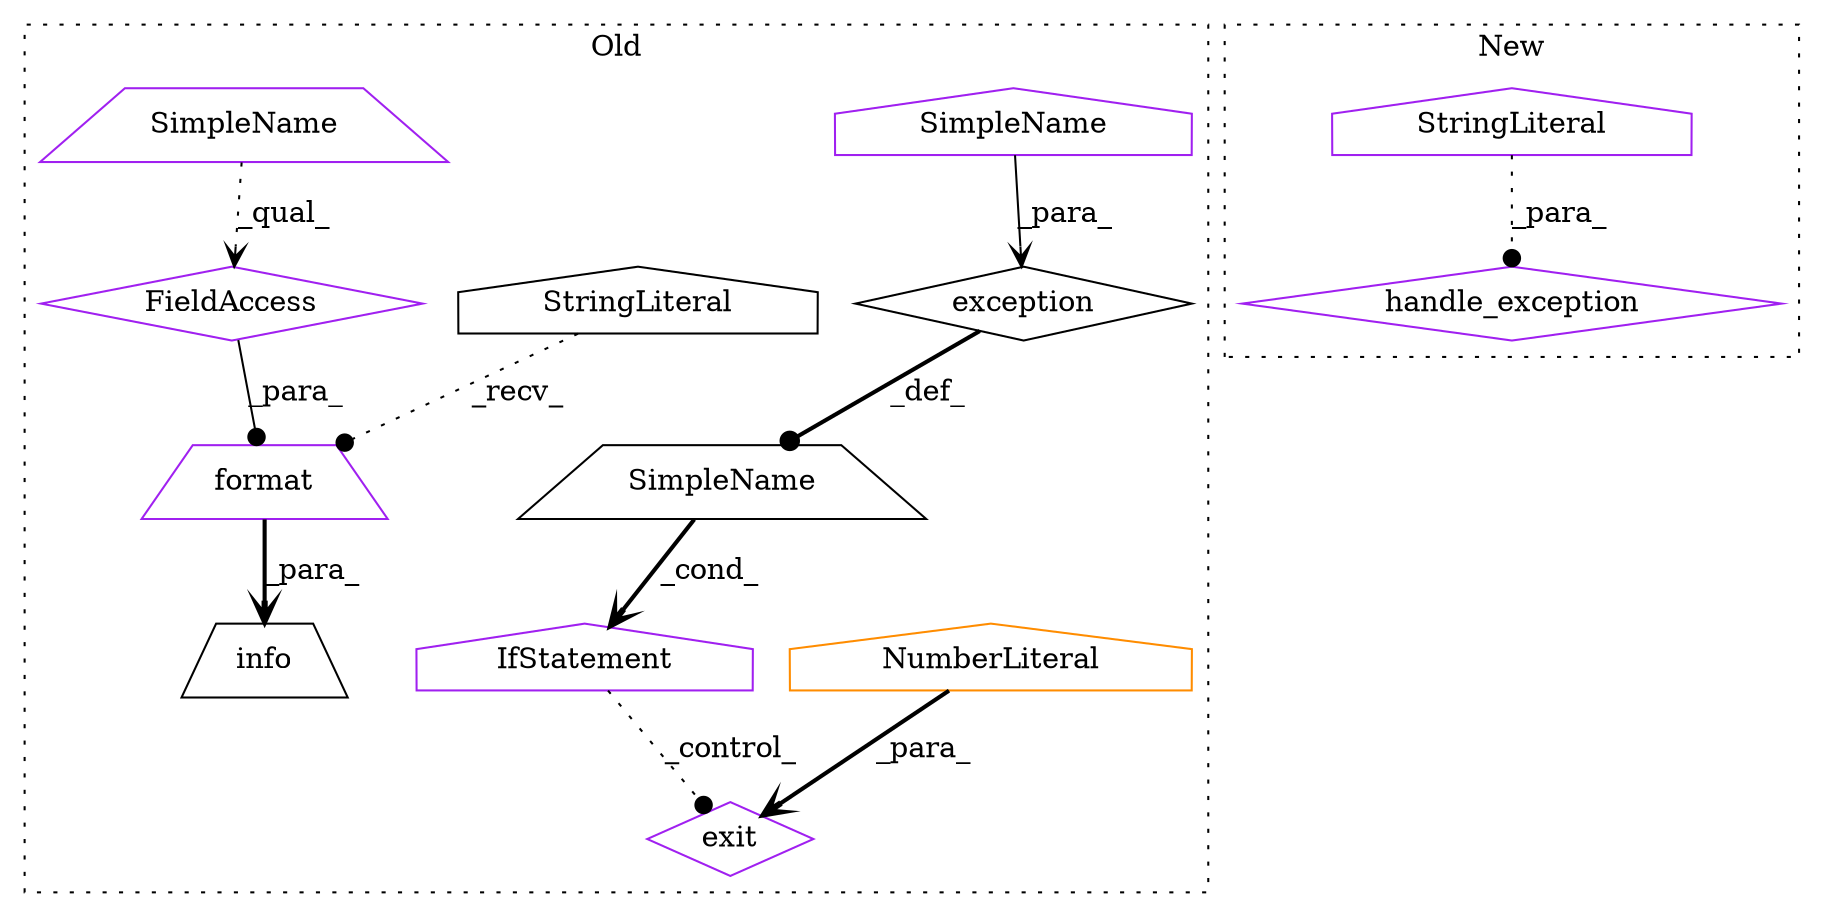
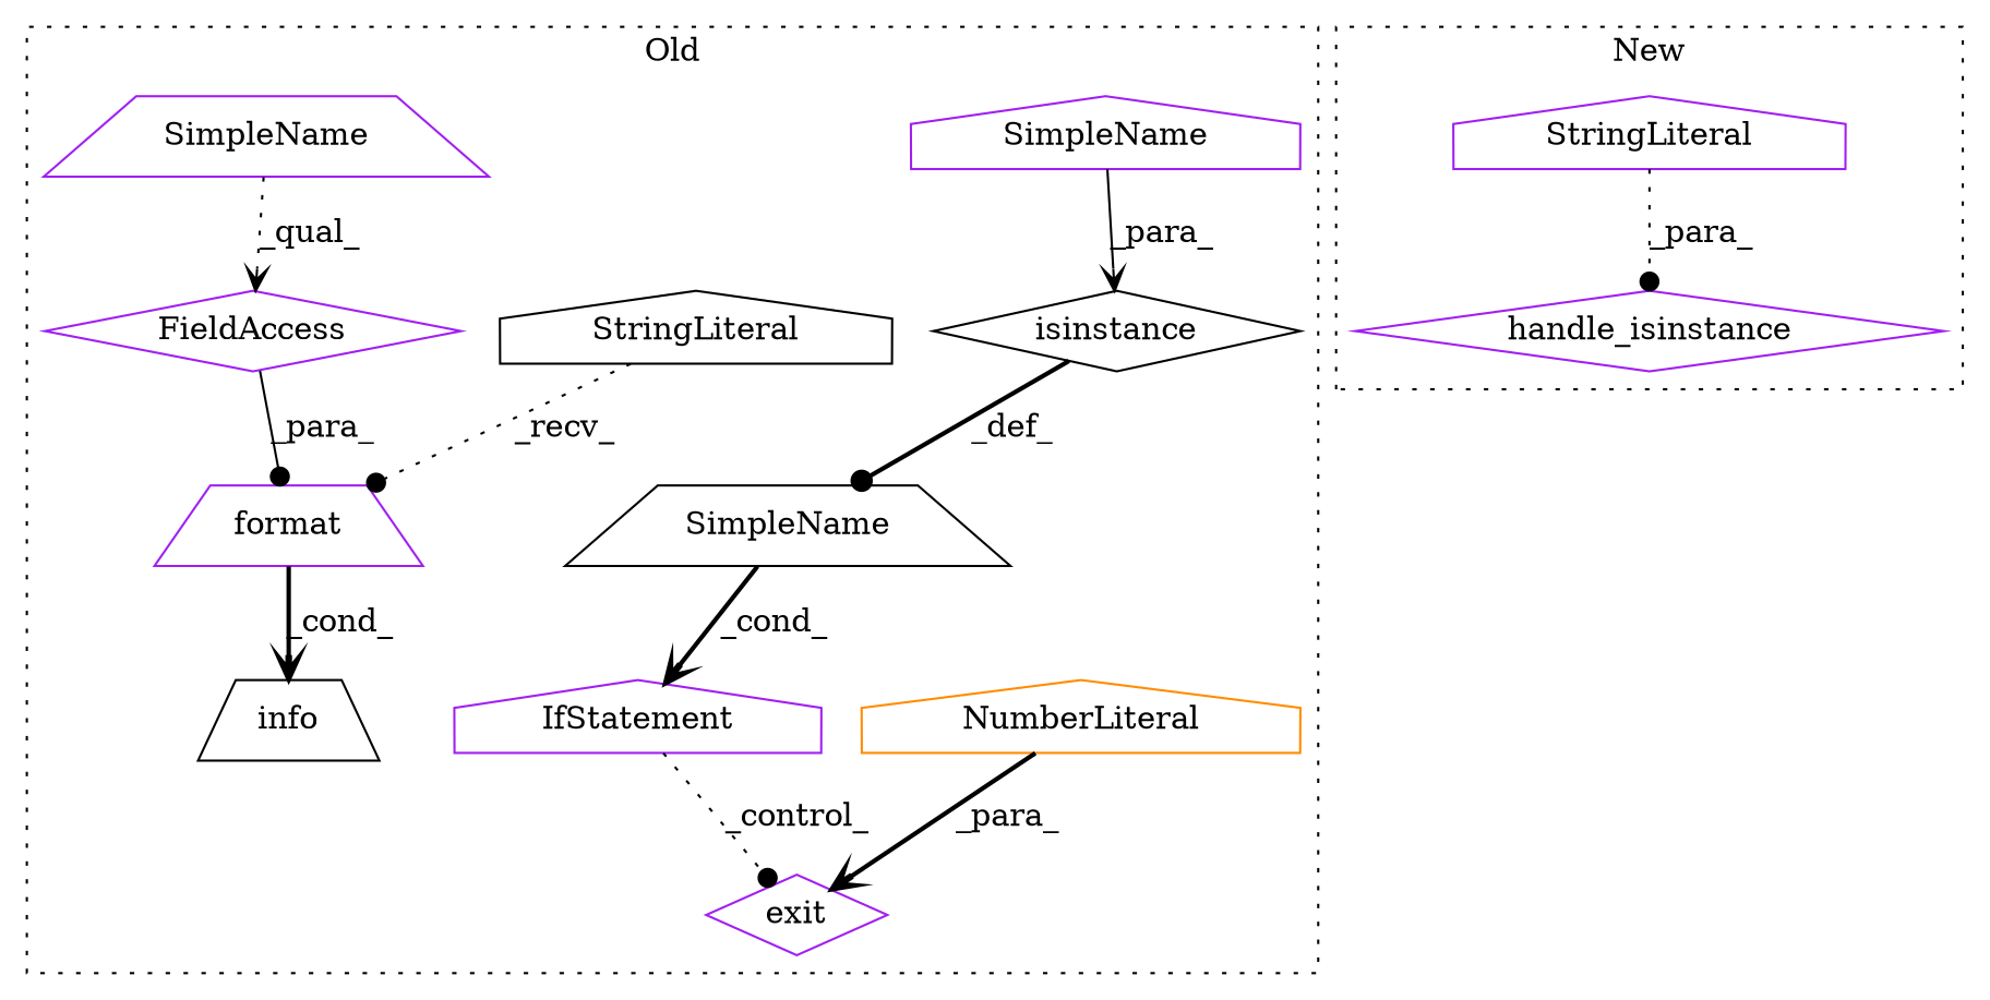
  digraph {
    node [a=32 color=purple l=1 s=2139 shape=house]
    edge [arrowhead=dot style=bold]
-   n1 [color=black l="11,1" label=exception s="2162,2194" shape=diamond]
+   n1 [color=black l="11,1" label=isinstance s="2162,2194" shape=diamond]
    n2 [a=22 l=9 label=FieldAccess shape=diamond]
    n3 [l="5,1" label=exit s="2211,2217" shape=diamond]
    n4 [a=34 color=darkorange label=NumberLiteral s=2216]
    n5 [a=42 color=black label=SimpleName shape=trapezium l="" s=""]
    n6 [a=25 l="4,2" label=IfStatement s="2158,2195"]
    n7 [l="7,1" label=format s="2132,2148" shape=trapezium]
    n8 [a=45 color=black l=34 label=StringLiteral s=2097]
    n9 [color=black l="5,1" label=info s="2092,2149" shape=trapezium]
    n10 [a=42 label=SimpleName s=2173]
    n11 [a=42 label=SimpleName shape=trapezium]
-   n12 [l="17,1" label=handle_exception s="1757,1806" shape=diamond]
+   n12 [l="17,1" label=handle_isinstance s="1757,1806" shape=diamond]
    n13 [a=45 l=30 label=StringLiteral s=1776]
    subgraph cluster_1 {
      label=Old
      style=dotted
      n1
      n2
      n3
      n4
      n5
      n6
      n7
      n8
      n9
      n10
      n11
    }
    subgraph cluster_2 {
      label=New
      style=dotted
      n12
      n13
    }
    n1 -> n5 [label=_def_]
    n2 -> n7 [label=_para_ style=solid]
    n4 -> n3 [arrowhead=vee label=_para_]
    n5 -> n6 [arrowhead=vee label=_cond_]
    n6 -> n3 [label=_control_ style=dotted]
-   n7 -> n9 [arrowhead=vee label=_para_]
+   n7 -> n9 [arrowhead=vee label=_cond_]
    n8 -> n7 [label=_recv_ style=dotted]
    n10 -> n1 [arrowhead=vee label=_para_ style=solid]
    n11 -> n2 [arrowhead=vee label=_qual_ style=dotted]
    n13 -> n12 [label=_para_ style=dotted]
  }
